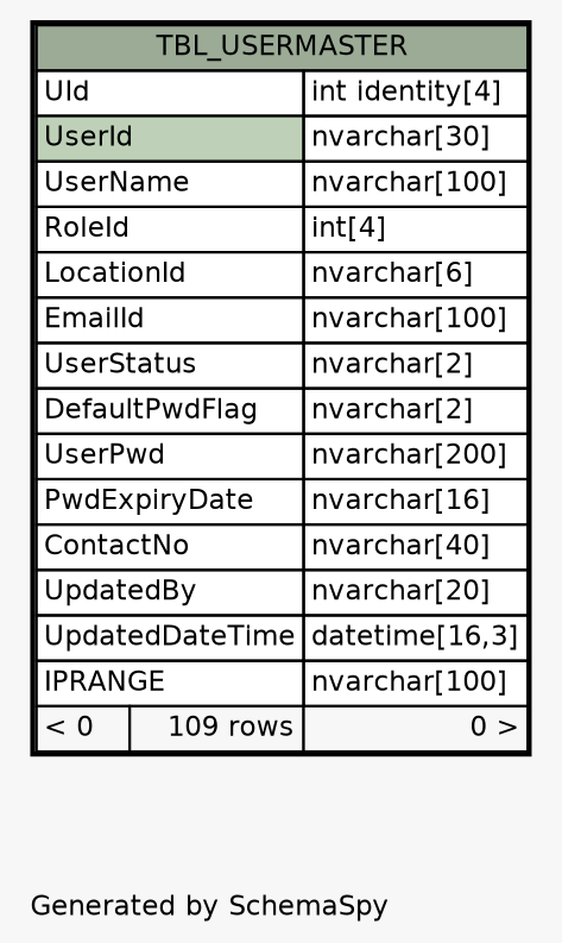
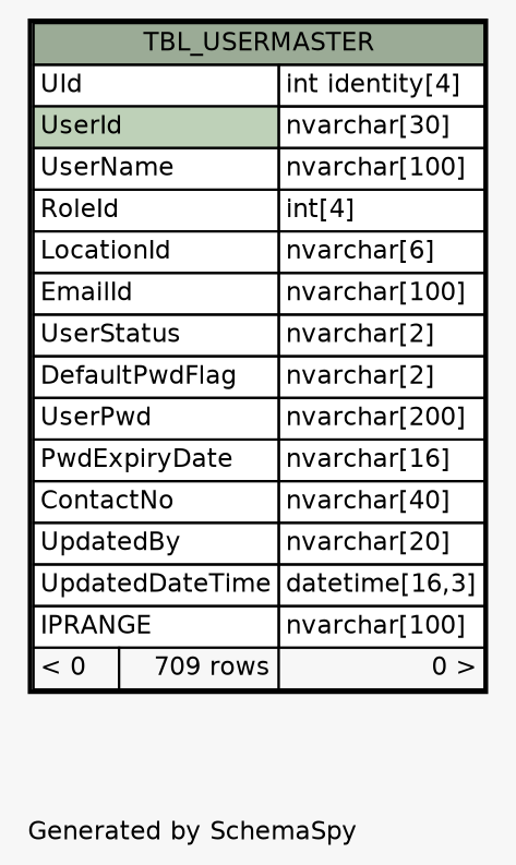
  digraph {
    bgcolor="#f7f7f7"
    fontname=Helvetica
    fontsize=11
    label="\nGenerated by SchemaSpy"
    labeljust=l
    nodesep=0.18
    rankdir=RL
    ranksep=0.46
-   n1 [fontname=Helvetica fontsize=11 label=<     <TABLE BORDER="2" CELLBORDER="1" CELLSPACING="0" BGCOLOR="#ffffff">       <TR><TD COLSPAN="3" BGCOLOR="#9bab96" ALIGN="CENTER">TBL_USERMASTER</TD></TR>       <TR><TD PORT="UId" COLSPAN="2" ALIGN="LEFT">UId</TD><TD PORT="UId.type" ALIGN="LEFT">int identity[4]</TD></TR>       <TR><TD PORT="UserId" COLSPAN="2" BGCOLOR="#bed1b8" ALIGN="LEFT">UserId</TD><TD PORT="UserId.type" ALIGN="LEFT">nvarchar[30]</TD></TR>       <TR><TD PORT="UserName" COLSPAN="2" ALIGN="LEFT">UserName</TD><TD PORT="UserName.type" ALIGN="LEFT">nvarchar[100]</TD></TR>       <TR><TD PORT="RoleId" COLSPAN="2" ALIGN="LEFT">RoleId</TD><TD PORT="RoleId.type" ALIGN="LEFT">int[4]</TD></TR>       <TR><TD PORT="LocationId" COLSPAN="2" ALIGN="LEFT">LocationId</TD><TD PORT="LocationId.type" ALIGN="LEFT">nvarchar[6]</TD></TR>       <TR><TD PORT="EmailId" COLSPAN="2" ALIGN="LEFT">EmailId</TD><TD PORT="EmailId.type" ALIGN="LEFT">nvarchar[100]</TD></TR>       <TR><TD PORT="UserStatus" COLSPAN="2" ALIGN="LEFT">UserStatus</TD><TD PORT="UserStatus.type" ALIGN="LEFT">nvarchar[2]</TD></TR>       <TR><TD PORT="DefaultPwdFlag" COLSPAN="2" ALIGN="LEFT">DefaultPwdFlag</TD><TD PORT="DefaultPwdFlag.type" ALIGN="LEFT">nvarchar[2]</TD></TR>       <TR><TD PORT="UserPwd" COLSPAN="2" ALIGN="LEFT">UserPwd</TD><TD PORT="UserPwd.type" ALIGN="LEFT">nvarchar[200]</TD></TR>       <TR><TD PORT="PwdExpiryDate" COLSPAN="2" ALIGN="LEFT">PwdExpiryDate</TD><TD PORT="PwdExpiryDate.type" ALIGN="LEFT">nvarchar[16]</TD></TR>       <TR><TD PORT="ContactNo" COLSPAN="2" ALIGN="LEFT">ContactNo</TD><TD PORT="ContactNo.type" ALIGN="LEFT">nvarchar[40]</TD></TR>       <TR><TD PORT="UpdatedBy" COLSPAN="2" ALIGN="LEFT">UpdatedBy</TD><TD PORT="UpdatedBy.type" ALIGN="LEFT">nvarchar[20]</TD></TR>       <TR><TD PORT="UpdatedDateTime" COLSPAN="2" ALIGN="LEFT">UpdatedDateTime</TD><TD PORT="UpdatedDateTime.type" ALIGN="LEFT">datetime[16,3]</TD></TR>       <TR><TD PORT="IPRANGE" COLSPAN="2" ALIGN="LEFT">IPRANGE</TD><TD PORT="IPRANGE.type" ALIGN="LEFT">nvarchar[100]</TD></TR>       <TR><TD ALIGN="LEFT" BGCOLOR="#f7f7f7">&lt; 0</TD><TD ALIGN="RIGHT" BGCOLOR="#f7f7f7">109 rows</TD><TD ALIGN="RIGHT" BGCOLOR="#f7f7f7">0 &gt;</TD></TR>     </TABLE>> shape=plaintext]
+   n1 [fontname=Helvetica fontsize=11 label=<     <TABLE BORDER="2" CELLBORDER="1" CELLSPACING="0" BGCOLOR="#ffffff">       <TR><TD COLSPAN="3" BGCOLOR="#9bab96" ALIGN="CENTER">TBL_USERMASTER</TD></TR>       <TR><TD PORT="UId" COLSPAN="2" ALIGN="LEFT">UId</TD><TD PORT="UId.type" ALIGN="LEFT">int identity[4]</TD></TR>       <TR><TD PORT="UserId" COLSPAN="2" BGCOLOR="#bed1b8" ALIGN="LEFT">UserId</TD><TD PORT="UserId.type" ALIGN="LEFT">nvarchar[30]</TD></TR>       <TR><TD PORT="UserName" COLSPAN="2" ALIGN="LEFT">UserName</TD><TD PORT="UserName.type" ALIGN="LEFT">nvarchar[100]</TD></TR>       <TR><TD PORT="RoleId" COLSPAN="2" ALIGN="LEFT">RoleId</TD><TD PORT="RoleId.type" ALIGN="LEFT">int[4]</TD></TR>       <TR><TD PORT="LocationId" COLSPAN="2" ALIGN="LEFT">LocationId</TD><TD PORT="LocationId.type" ALIGN="LEFT">nvarchar[6]</TD></TR>       <TR><TD PORT="EmailId" COLSPAN="2" ALIGN="LEFT">EmailId</TD><TD PORT="EmailId.type" ALIGN="LEFT">nvarchar[100]</TD></TR>       <TR><TD PORT="UserStatus" COLSPAN="2" ALIGN="LEFT">UserStatus</TD><TD PORT="UserStatus.type" ALIGN="LEFT">nvarchar[2]</TD></TR>       <TR><TD PORT="DefaultPwdFlag" COLSPAN="2" ALIGN="LEFT">DefaultPwdFlag</TD><TD PORT="DefaultPwdFlag.type" ALIGN="LEFT">nvarchar[2]</TD></TR>       <TR><TD PORT="UserPwd" COLSPAN="2" ALIGN="LEFT">UserPwd</TD><TD PORT="UserPwd.type" ALIGN="LEFT">nvarchar[200]</TD></TR>       <TR><TD PORT="PwdExpiryDate" COLSPAN="2" ALIGN="LEFT">PwdExpiryDate</TD><TD PORT="PwdExpiryDate.type" ALIGN="LEFT">nvarchar[16]</TD></TR>       <TR><TD PORT="ContactNo" COLSPAN="2" ALIGN="LEFT">ContactNo</TD><TD PORT="ContactNo.type" ALIGN="LEFT">nvarchar[40]</TD></TR>       <TR><TD PORT="UpdatedBy" COLSPAN="2" ALIGN="LEFT">UpdatedBy</TD><TD PORT="UpdatedBy.type" ALIGN="LEFT">nvarchar[20]</TD></TR>       <TR><TD PORT="UpdatedDateTime" COLSPAN="2" ALIGN="LEFT">UpdatedDateTime</TD><TD PORT="UpdatedDateTime.type" ALIGN="LEFT">datetime[16,3]</TD></TR>       <TR><TD PORT="IPRANGE" COLSPAN="2" ALIGN="LEFT">IPRANGE</TD><TD PORT="IPRANGE.type" ALIGN="LEFT">nvarchar[100]</TD></TR>       <TR><TD ALIGN="LEFT" BGCOLOR="#f7f7f7">&lt; 0</TD><TD ALIGN="RIGHT" BGCOLOR="#f7f7f7">709 rows</TD><TD ALIGN="RIGHT" BGCOLOR="#f7f7f7">0 &gt;</TD></TR>     </TABLE>> shape=plaintext]
  }
